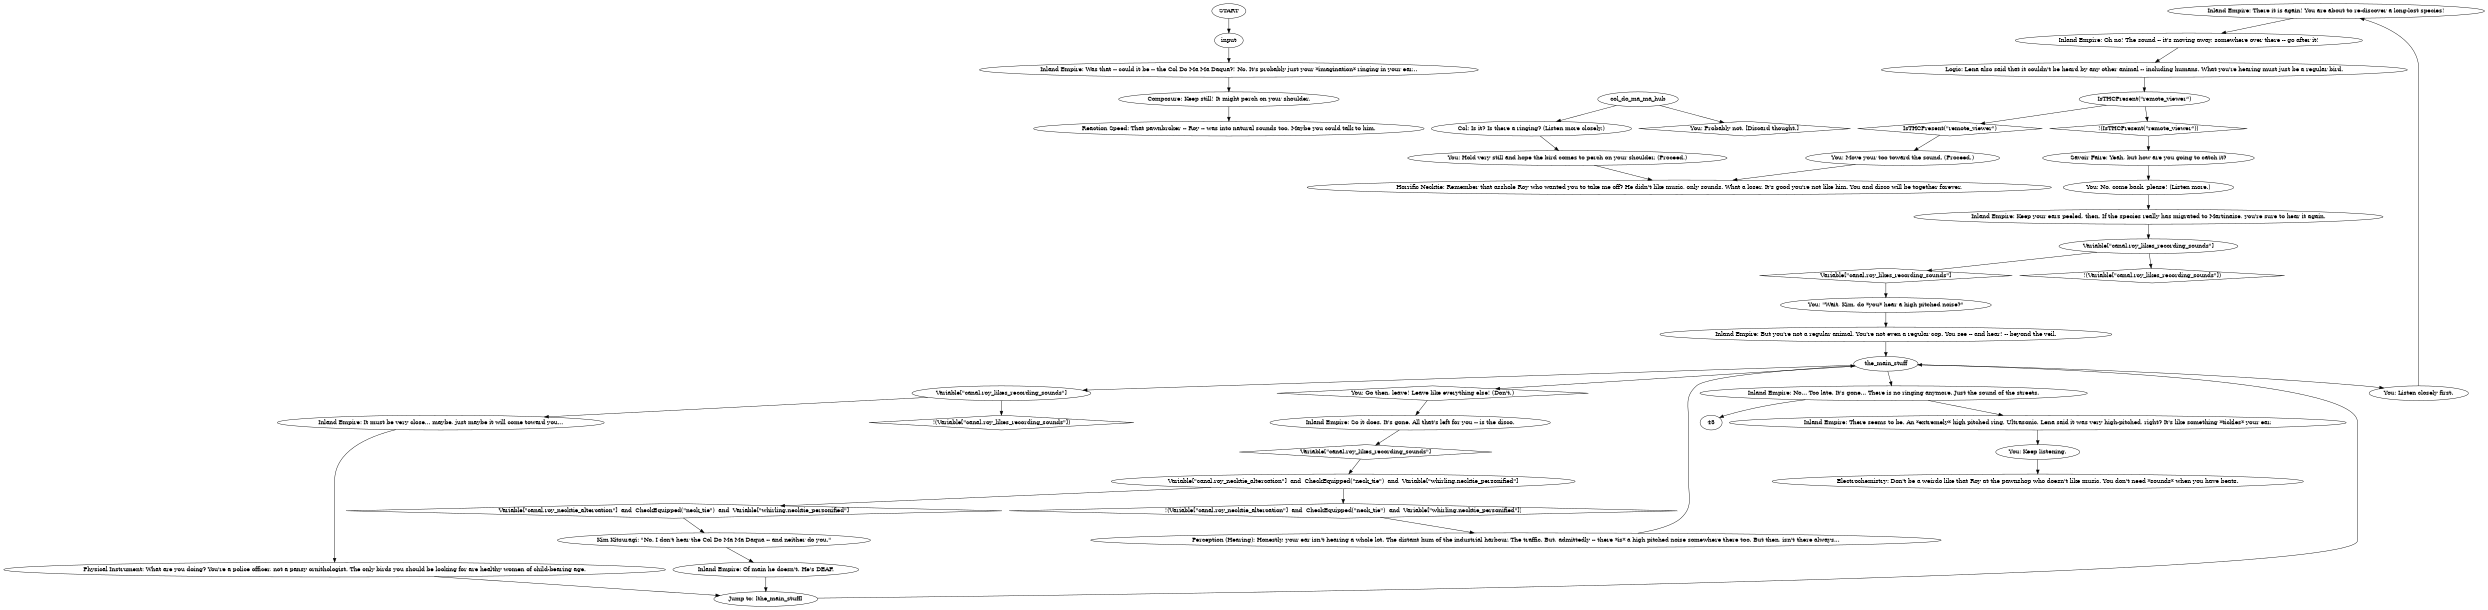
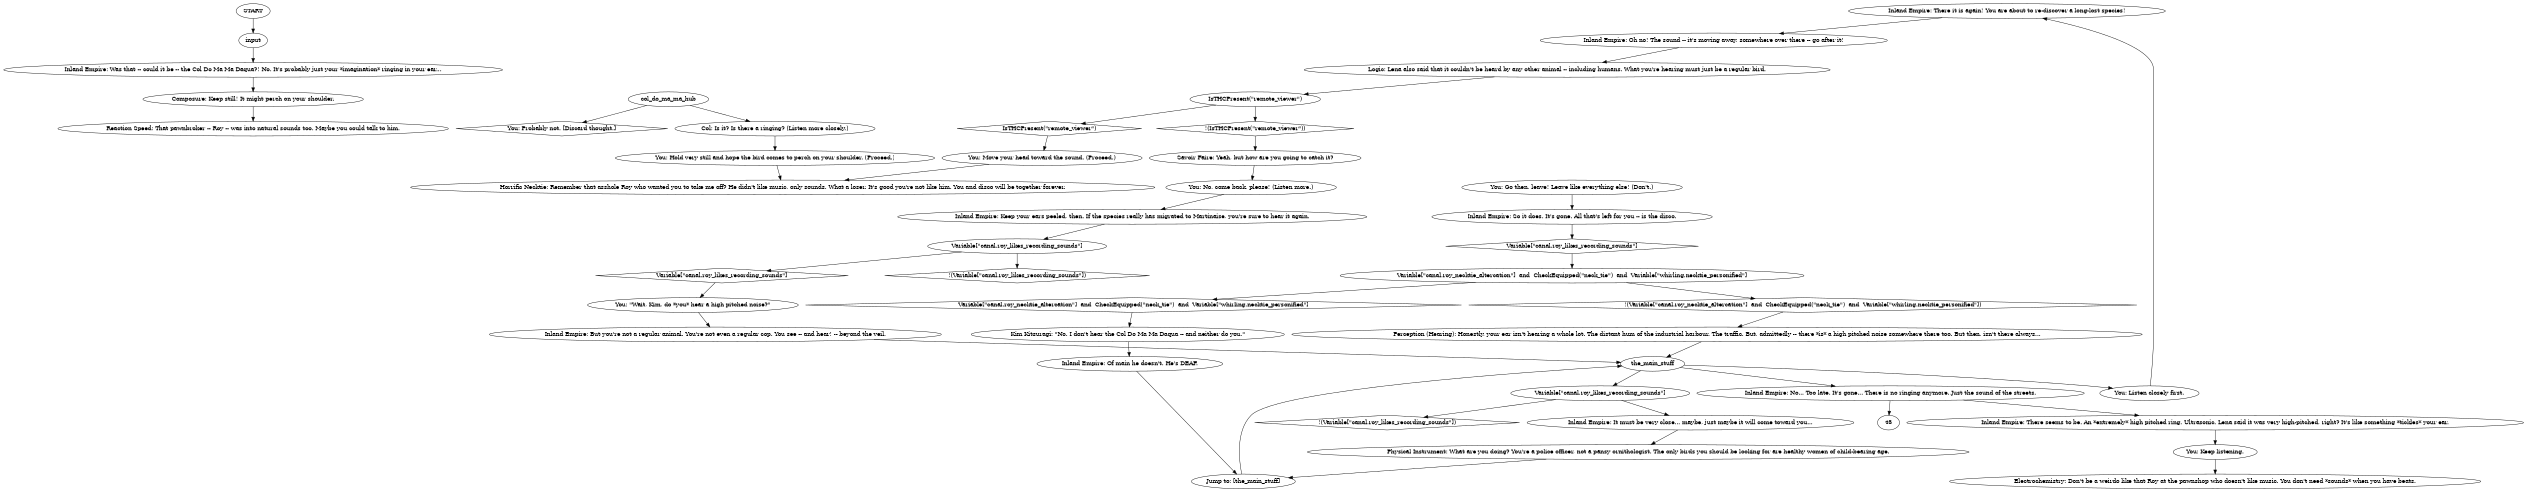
  digraph {
    n1 [label=START]
    n2 [label=input]
    n3 [label="Inland Empire: Was that -- could it be -- the Col Do Ma Ma Daqua?! No. It's probably just your *imagination* ringing in your ear..."]
    n4 [label="Composure: Keep still! It might perch on your shoulder."]
    n5 [label="Inland Empire: There it is again! You are about to re-discover a long-lost species!"]
    n6 [label="Inland Empire: Oh no! The sound -- it's moving away, somewhere over there -- go after it!"]
    n7 [label="Logic: Lena also said that it couldn't be heard by any other animal -- including humans. What you're hearing must just be a regular bird."]
    n8 [label="Inland Empire: Keep your ears peeled, then. If the species really has migrated to Martinaise, you're sure to hear it again."]
    n9 [label="Variable[\"canal.roy_likes_recording_sounds\"]"]
    n10 [label="Variable[\"canal.roy_likes_recording_sounds\"]" shape=diamond]
    n11 [label="!(Variable[\"canal.roy_likes_recording_sounds\"])" shape=diamond]
    n12 [label="Reaction Speed: That pawnbroker -- Roy -- was into natural sounds too. Maybe you could talk to him."]
    n13 [label="You: Probably not. [Discard thought.]" shape=diamond]
    n14 [label="Col: Is it? Is there a ringing? (Listen more closely.)"]
    n15 [label="You: Hold very still and hope the bird comes to perch on your shoulder. (Proceed.)"]
    n16 [label="Horrific Necktie: Remember that asshole Roy who wanted you to take me off? He didn't like music, only sounds. What a loser. It's good you're not like him. You and disco will be together forever."]
    n17 [label=the_main_stuff]
    n18 [label="You: Listen closely first."]
-   n19 [label="You: Go then, leave! Leave like everything else! (Don't.)" shape=diamond]
+   n19 [label="You: Go then, leave! Leave like everything else! (Don't.)"]
    n20 [label="Variable[\"canal.roy_likes_recording_sounds\"]"]
    n21 [label="Inland Empire: No... Too late. It's gone... There is no ringing anymore. Just the sound of the streets."]
    n22 [label="Inland Empire: So it does. It's gone. All that's left for you -- is the disco."]
    n23 [label="!(Variable[\"canal.roy_likes_recording_sounds\"])" shape=diamond]
    n24 [label="Inland Empire: It must be very close... maybe, just maybe it will come toward you..."]
    n25 [label="Inland Empire: There seems to be. An *extremely* high pitched ring. Ultrasonic. Lena said it was very high-pitched, right? It's like something *tickles* your ear."]
    45
    n27 [label="Jump to: [the_main_stuff]"]
    n28 [label="You: \"Wait, Kim, do *you* hear a high pitched noise?\""]
    n29 [label="Inland Empire: But you're not a regular animal. You're not even a regular cop. You see -- and hear! -- beyond the veil."]
    n30 [label="Inland Empire: Of main he doesn't. He's DEAF."]
    n31 [label="IsTHCPresent(\"remote_viewer\")"]
    n32 [label="IsTHCPresent(\"remote_viewer\")" shape=diamond]
    n33 [label="!(IsTHCPresent(\"remote_viewer\"))" shape=diamond]
-   n34 [label="You: Move your too toward the sound. (Proceed.)"]
+   n34 [label="You: Move your head toward the sound. (Proceed.)"]
    n35 [label="Savoir Faire: Yeah, but how are you going to catch it?"]
    n36 [label="You: No, come back, please! (Listen more.)"]
    n37 [label="Variable[\"canal.roy_likes_recording_sounds\"]" shape=diamond]
    n38 [label="Variable[\"canal.roy_necktie_altercation\"]  and  CheckEquipped(\"neck_tie\")  and  Variable[\"whirling.necktie_personified\"]"]
    n39 [label="Variable[\"canal.roy_necktie_altercation\"]  and  CheckEquipped(\"neck_tie\")  and  Variable[\"whirling.necktie_personified\"]" shape=diamond]
    n40 [label="!(Variable[\"canal.roy_necktie_altercation\"]  and  CheckEquipped(\"neck_tie\")  and  Variable[\"whirling.necktie_personified\"])" shape=diamond]
    n41 [label="Kim Kitsuragi: \"No. I don't hear the Col Do Ma Ma Daqua -- and neither do you.\""]
    n42 [label="Perception (Hearing): Honestly, your ear isn't hearing a whole lot. The distant hum of the industrial harbour. The traffic. But, admittedly -- there *is* a high pitched noise somewhere there too. But then, isn't there always..."]
    n43 [label=col_do_ma_ma_hub]
    n44 [label="Physical Instrument: What are you doing? You're a police officer, not a pansy ornithologist. The only birds you should be looking for are healthy women of child-bearing age."]
    n45 [label="You: Keep listening."]
    n46 [label="Electrochemistry: Don't be a weirdo like that Roy at the pawnshop who doesn't like music. You don't need *sounds* when you have beats."]
    n1 -> n2
    n2 -> n3
    n3 -> n4
    n4 -> n12
    n5 -> n6
    n6 -> n7
    n7 -> n31
    n8 -> n9
    n9 -> n10
    n9 -> n11
    n10 -> n28
    n14 -> n15
    n15 -> n16
    n17 -> n18
-   n17 -> n19
    n17 -> n20
    n17 -> n21
    n18 -> n5
    n19 -> n22
    n20 -> n23
    n20 -> n24
    n21 -> n25
    n21 -> 45
    n22 -> n37
    n24 -> n44
    n25 -> n45
    n27 -> n17
    n28 -> n29
    n29 -> n17
    n30 -> n27
    n31 -> n32
    n31 -> n33
    n32 -> n34
    n33 -> n35
    n34 -> n16
    n35 -> n36
    n36 -> n8
    n37 -> n38
    n38 -> n39
    n38 -> n40
    n39 -> n41
    n40 -> n42
    n41 -> n30
    n42 -> n17
    n43 -> n13
    n43 -> n14
    n44 -> n27
    n45 -> n46
  }
